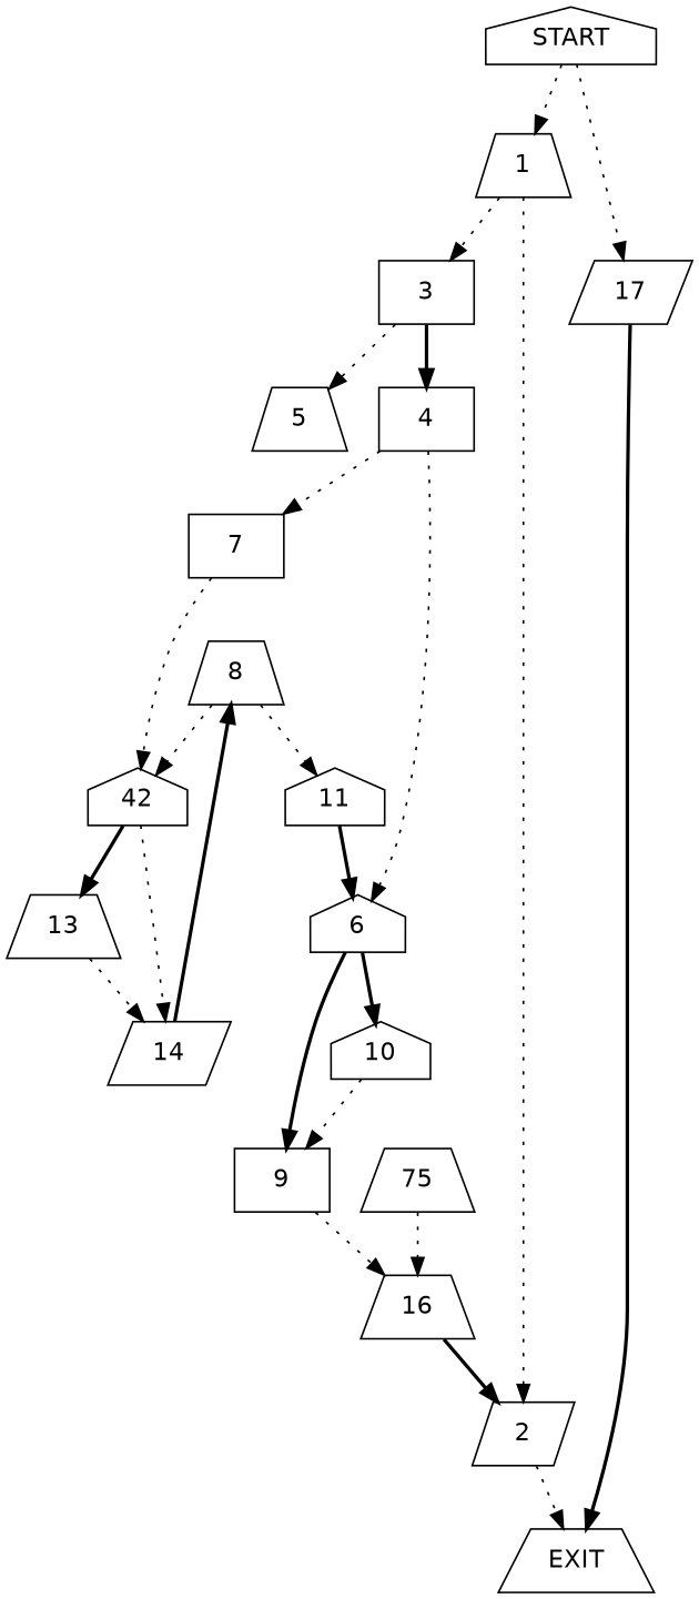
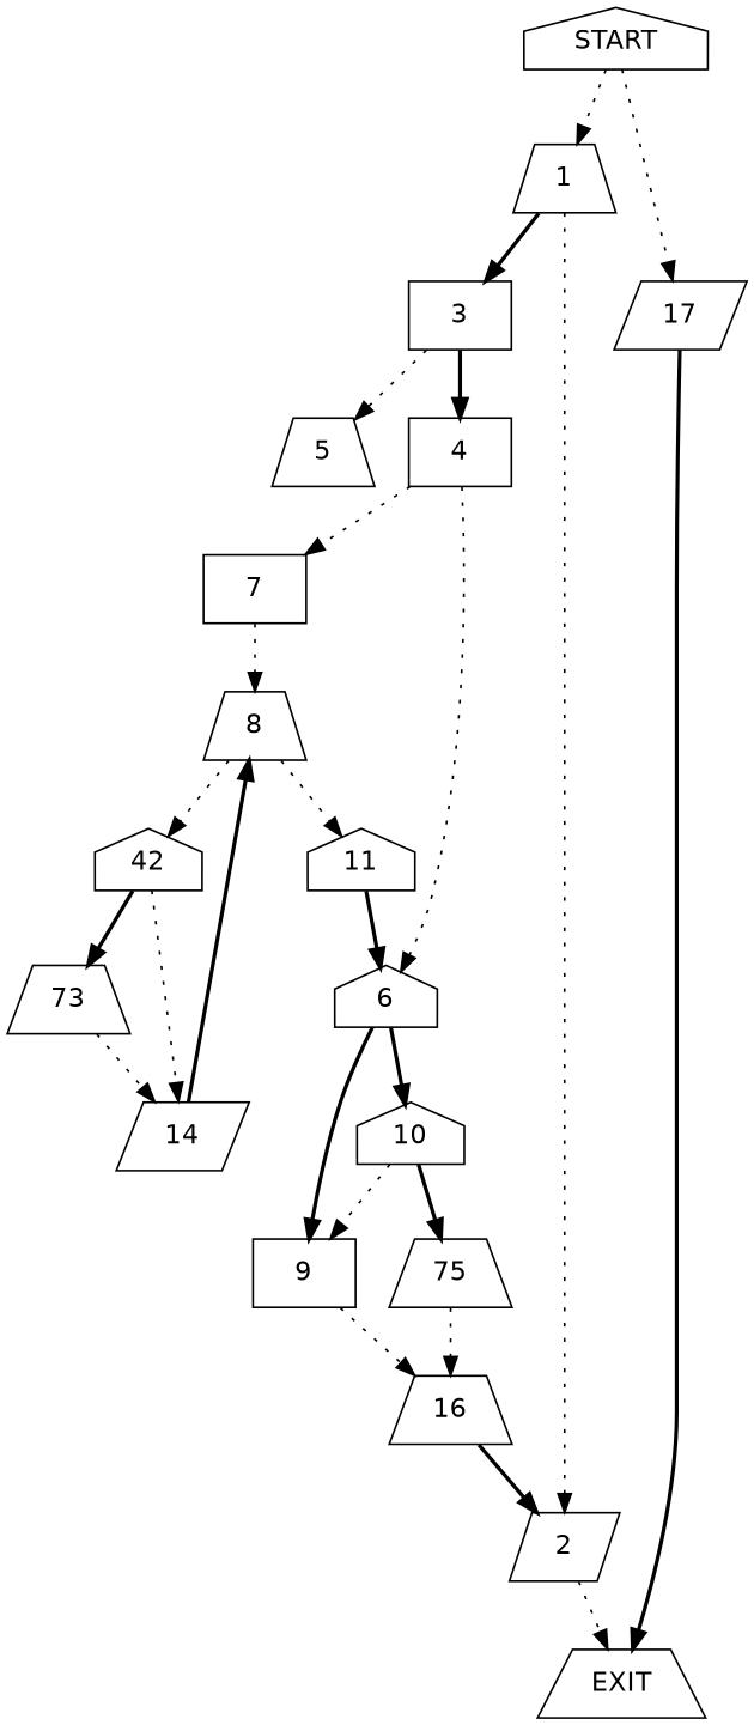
  digraph {
    fontname="DejaVu Sans"
    node [fontname="DejaVu Sans" shape=trapezium]
    edge [fontname="DejaVu Sans" style=dotted]
    n1 [label=START shape=house]
    1
    17 [shape=parallelogram]
    2 [shape=parallelogram]
    3 [shape=box]
    n6 [label=EXIT]
    4 [shape=box]
    5
    6 [shape=house]
    7 [shape=box]
    9 [shape=box]
    10 [shape=house]
    8
    16
    n15 [label=75]
    11 [shape=house]
    n17 [label=42 shape=house]
-   13
+   13 [label=73]
    14 [shape=parallelogram]
    n1 -> 1
    n1 -> 17
    1 -> 2
-   1 -> 3
+   1 -> 3 [style=bold]
    17 -> n6 [style=bold]
    2 -> n6
    3 -> 4 [style=bold]
    3 -> 5
    4 -> 6
    4 -> 7
    6 -> 9 [style=bold]
    6 -> 10 [style=bold]
-   7 -> n17
+   7 -> 8
    9 -> 16
    10 -> 9
+   10 -> n15 [style=bold]
    8 -> 11
    8 -> n17
    16 -> 2 [style=bold]
    n15 -> 16
    11 -> 6 [style=bold]
    n17 -> 13 [style=bold]
    n17 -> 14
    13 -> 14
    14 -> 8 [style=bold]
  }
